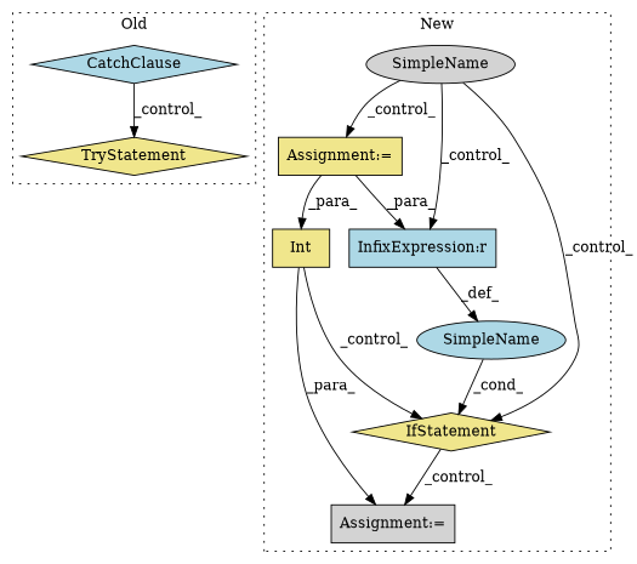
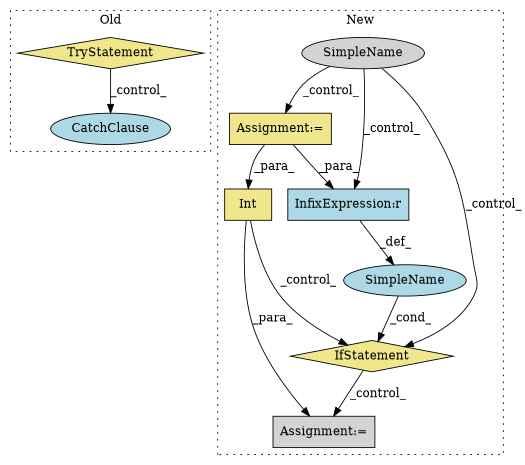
  digraph {
    node [a=42 fillcolor=khaki shape=box style=filled]
-   n1 [a=12 fillcolor=lightblue l="15,2" label=CatchClause s="7250,7391" shape=diamond]
+   n1 [a=12 fillcolor=lightblue l="15,2" label=CatchClause s="7250,7391" shape=ellipse]
    n2 [a=54 l=4 label=TryStatement s=6662 shape=diamond]
    n3 [a=32 l="4,1" label=Int s="7732,7761"]
    n4 [a=25 l="4,2" label=IfStatement s="7663,7684" shape=diamond]
    n5 [fillcolor=lightblue label=SimpleName shape=ellipse]
    n6 [a=27 fillcolor=lightblue l=4 label="InfixExpression:r" s=7676]
    n7 [a=7 fillcolor=lightgrey l=1 label="Assignment:=" s=7731]
    n8 [a=7 l=1 label="Assignment:=" s=7613]
    n9 [fillcolor=lightgrey label=SimpleName shape=ellipse]
    subgraph cluster_1 {
      label=Old
      style=dotted
      n1
      n2
    }
    subgraph cluster_2 {
      label=New
      style=dotted
      n3
      n4
      n5
      n6
      n7
      n8
      n9
    }
-   n1 -> n2 [label=_control_]
+   n2 -> n1 [label=_control_]
    n3 -> n4 [label=_control_]
    n3 -> n7 [label=_para_]
    n4 -> n7 [label=_control_]
    n5 -> n4 [label=_cond_]
    n6 -> n5 [label=_def_]
    n8 -> n3 [label=_para_]
    n8 -> n6 [label=_para_]
    n9 -> n4 [label=_control_]
    n9 -> n6 [label=_control_]
    n9 -> n8 [label=_control_]
  }
